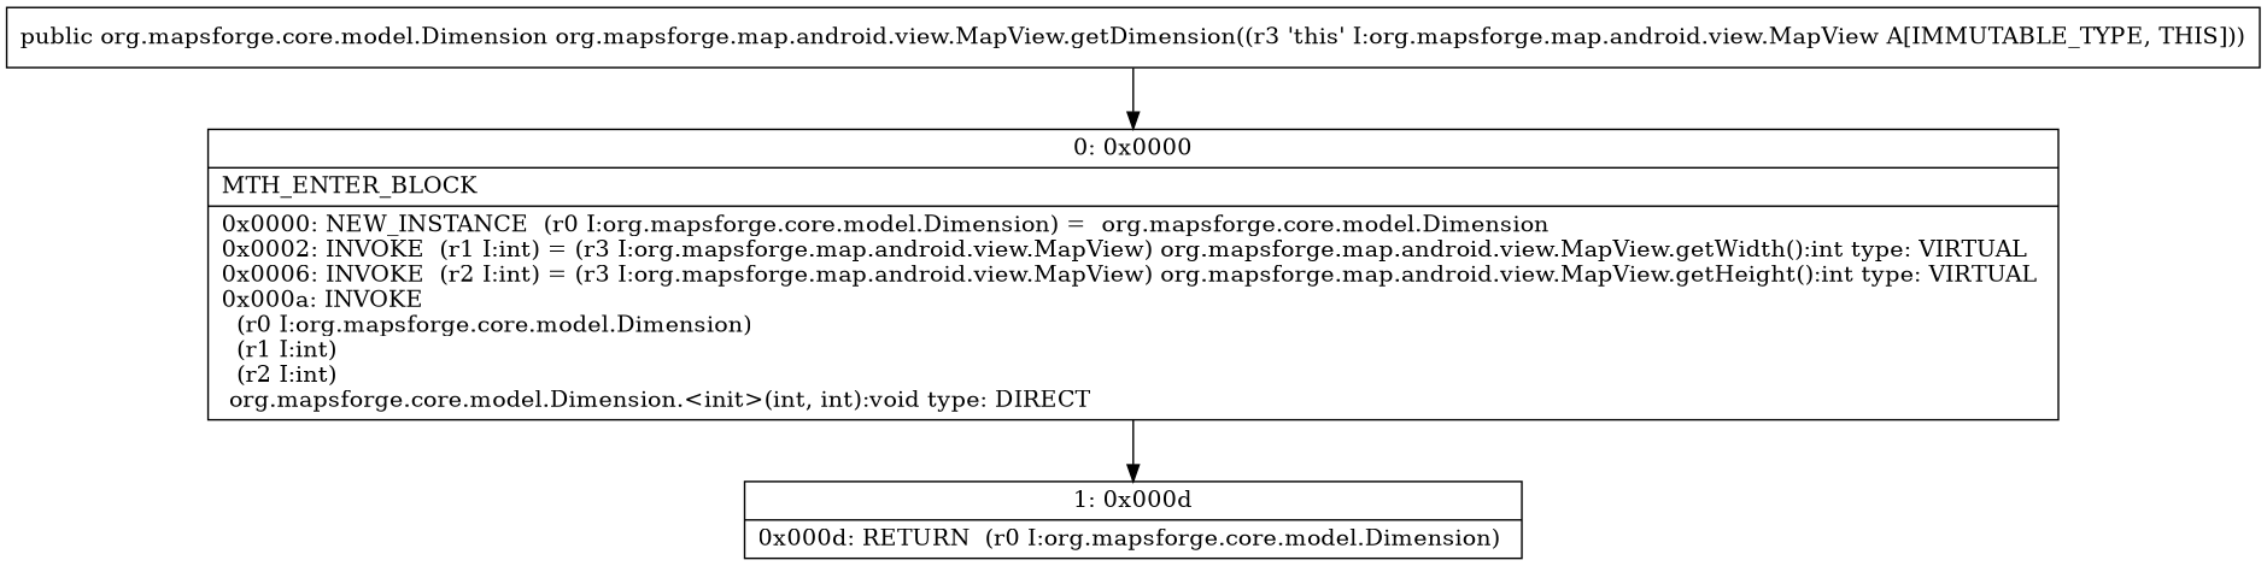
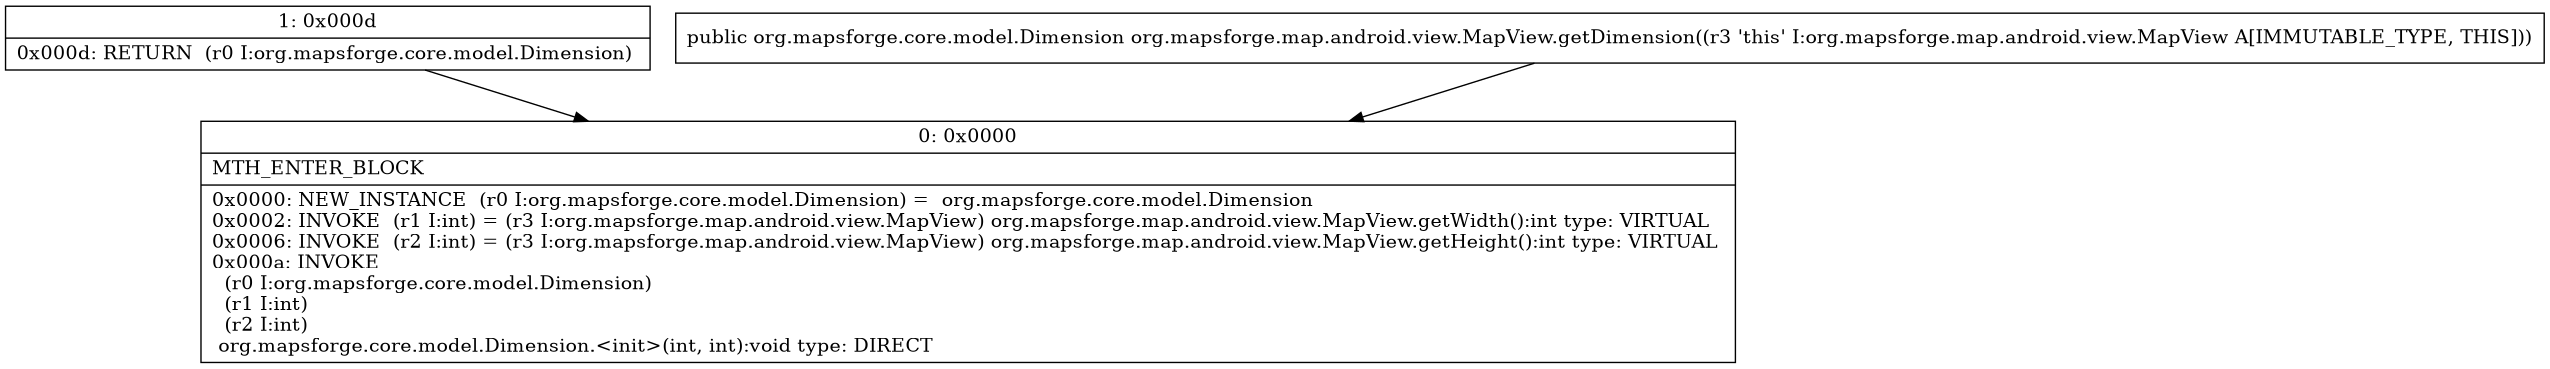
  digraph {
    node [shape=record]
    n1 [label="{0\:\ 0x0000|MTH_ENTER_BLOCK\l|0x0000: NEW_INSTANCE  (r0 I:org.mapsforge.core.model.Dimension) =  org.mapsforge.core.model.Dimension \l0x0002: INVOKE  (r1 I:int) = (r3 I:org.mapsforge.map.android.view.MapView) org.mapsforge.map.android.view.MapView.getWidth():int type: VIRTUAL \l0x0006: INVOKE  (r2 I:int) = (r3 I:org.mapsforge.map.android.view.MapView) org.mapsforge.map.android.view.MapView.getHeight():int type: VIRTUAL \l0x000a: INVOKE  \l  (r0 I:org.mapsforge.core.model.Dimension)\l  (r1 I:int)\l  (r2 I:int)\l org.mapsforge.core.model.Dimension.\<init\>(int, int):void type: DIRECT \l}"]
    n2 [label="{1\:\ 0x000d|0x000d: RETURN  (r0 I:org.mapsforge.core.model.Dimension) \l}"]
    n3 [label="{public org.mapsforge.core.model.Dimension org.mapsforge.map.android.view.MapView.getDimension((r3 'this' I:org.mapsforge.map.android.view.MapView A[IMMUTABLE_TYPE, THIS])) }"]
-   n1 -> n2
+   n2 -> n1
    n3 -> n1
  }
